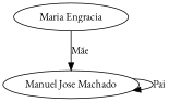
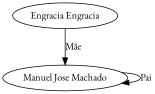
  digraph {
    fontname="EB Garamond"
    node [fontname="EB Garamond"]
    edge [fontname="EB Garamond"]
    "Manuel Jose Machado"
-   "Maria Engracia"
+   "Maria Engracia" [label="Engracia Engracia"]
    "Manuel Jose Machado" -> "Manuel Jose Machado" [label=Pai]
    "Maria Engracia" -> "Manuel Jose Machado" [label="Mãe"]
  }
